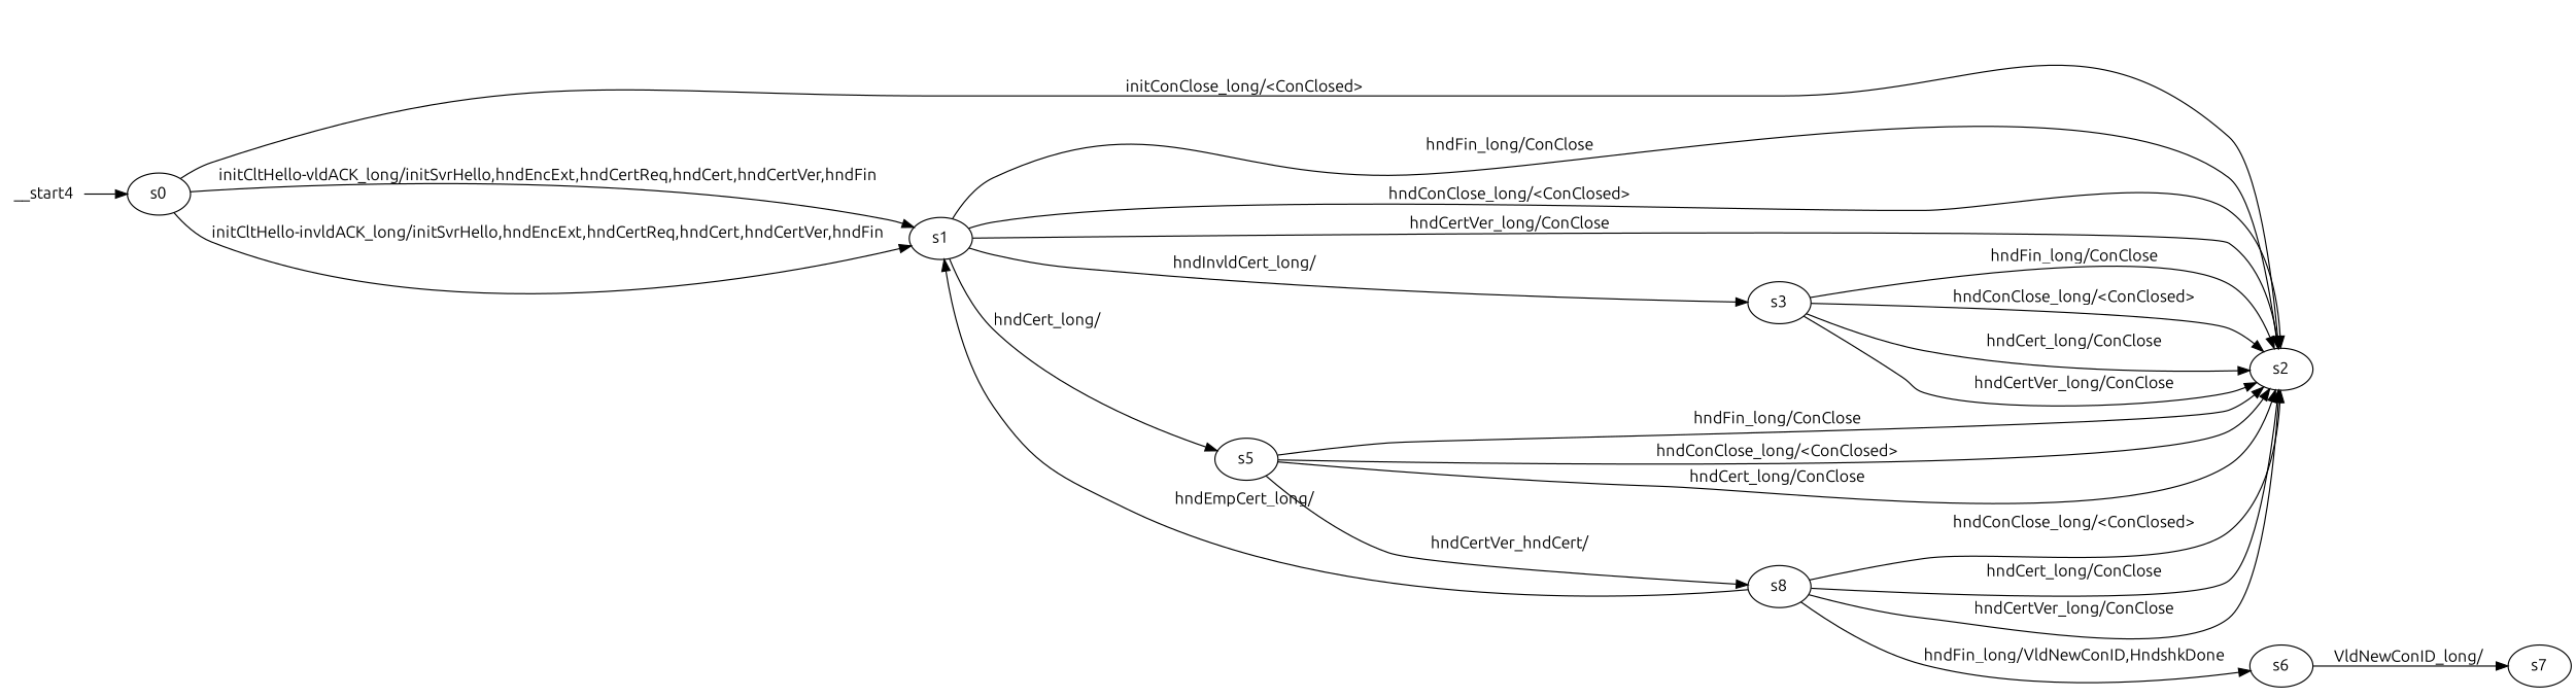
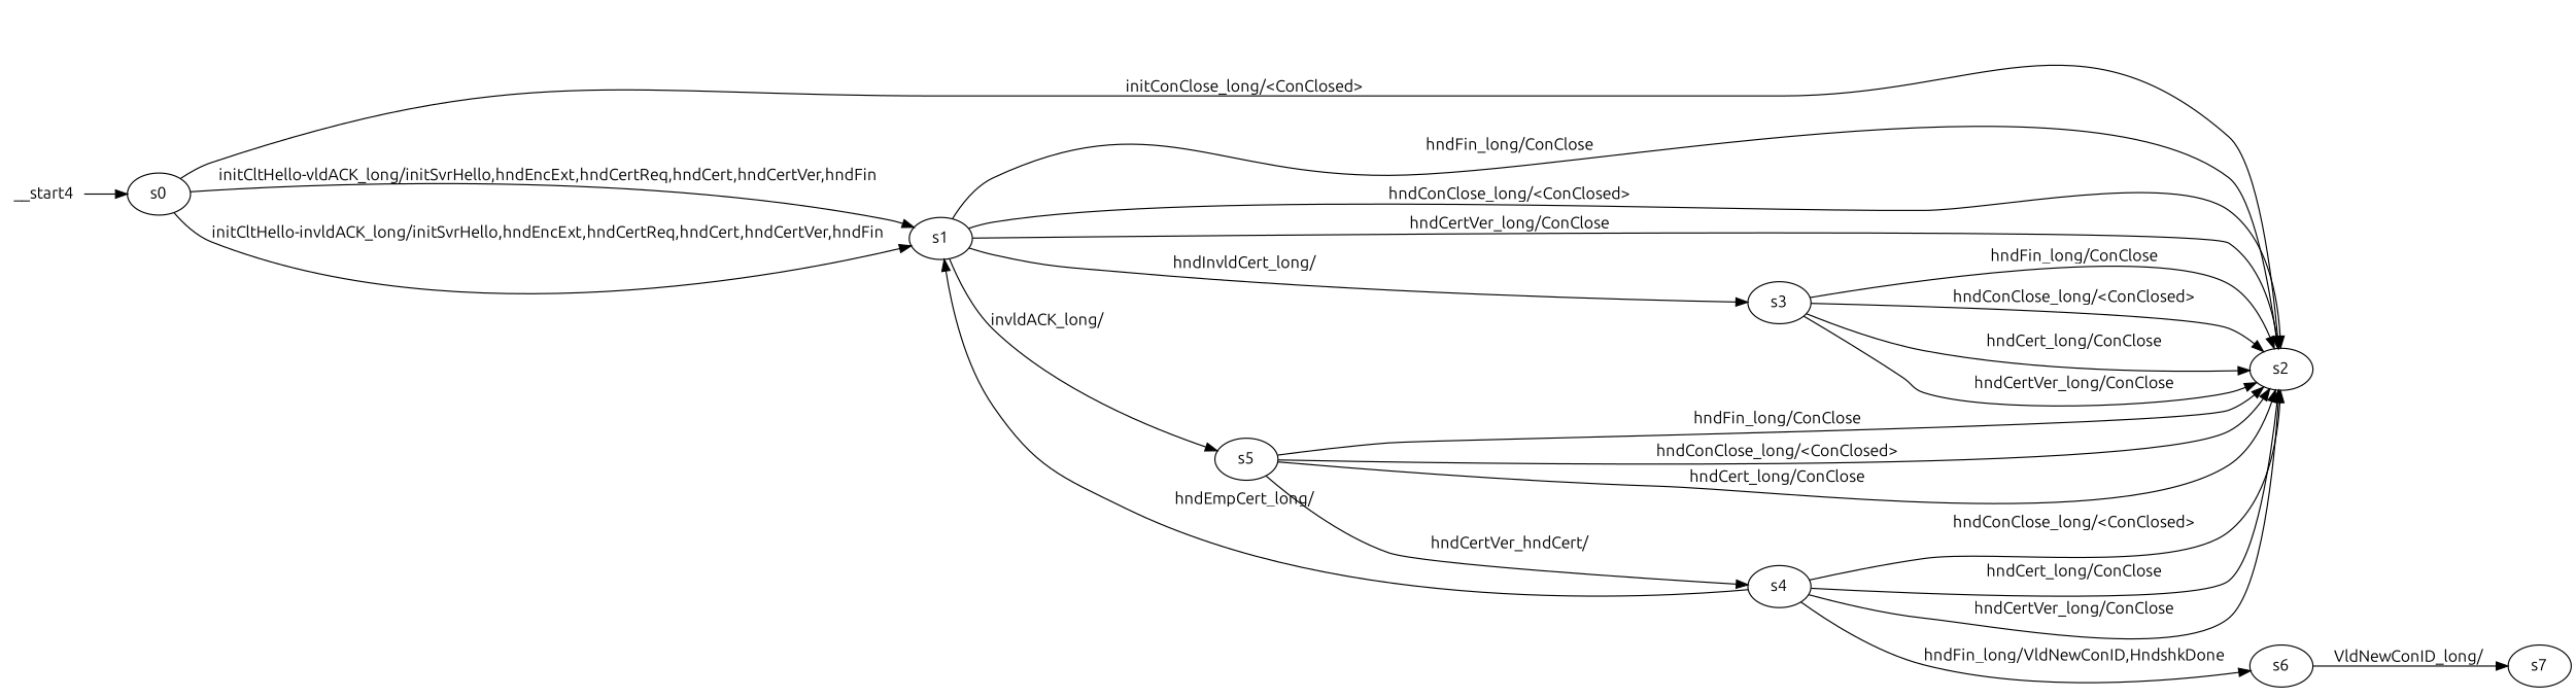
  digraph {
    fontname=Ubuntu
    rankdir=LR
    node [fontname=Ubuntu]
    edge [fontname=Ubuntu]
    n1 [label=s0]
    n2 [label=s1]
    n3 [label=s2]
    n4 [label=s3]
    n5 [label=s5]
-   n6 [label=s8]
+   n6 [label=s4]
    n7 [label=s6]
    n8 [label=s7]
    n9 [label=__start4 shape=none]
    n1 -> n2 [label="initCltHello-vldACK_long/initSvrHello,hndEncExt,hndCertReq,hndCert,hndCertVer,hndFin "]
    n1 -> n2 [label="initCltHello-invldACK_long/initSvrHello,hndEncExt,hndCertReq,hndCert,hndCertVer,hndFin "]
    n1 -> n3 [label="initConClose_long/<ConClosed> "]
    n2 -> n3 [label="hndFin_long/ConClose "]
    n2 -> n3 [label="hndConClose_long/<ConClosed> "]
    n2 -> n3 [label="hndCertVer_long/ConClose "]
    n2 -> n4 [label="hndInvldCert_long/ "]
-   n2 -> n5 [label="hndCert_long/ "]
+   n2 -> n5 [label="invldACK_long/ "]
    n4 -> n3 [label="hndFin_long/ConClose "]
    n4 -> n3 [label="hndConClose_long/<ConClosed> "]
    n4 -> n3 [label="hndCert_long/ConClose "]
    n4 -> n3 [label="hndCertVer_long/ConClose "]
    n5 -> n3 [label="hndFin_long/ConClose "]
    n5 -> n3 [label="hndConClose_long/<ConClosed> "]
    n5 -> n3 [label="hndCert_long/ConClose "]
    n5 -> n6 [label="hndCertVer_hndCert/ "]
    n6 -> n2 [label="hndEmpCert_long/ "]
    n6 -> n3 [label="hndConClose_long/<ConClosed> "]
    n6 -> n3 [label="hndCert_long/ConClose "]
    n6 -> n3 [label="hndCertVer_long/ConClose "]
    n6 -> n7 [label="hndFin_long/VldNewConID,HndshkDone "]
    n7 -> n8 [label="VldNewConID_long/ "]
    n9 -> n1
  }
